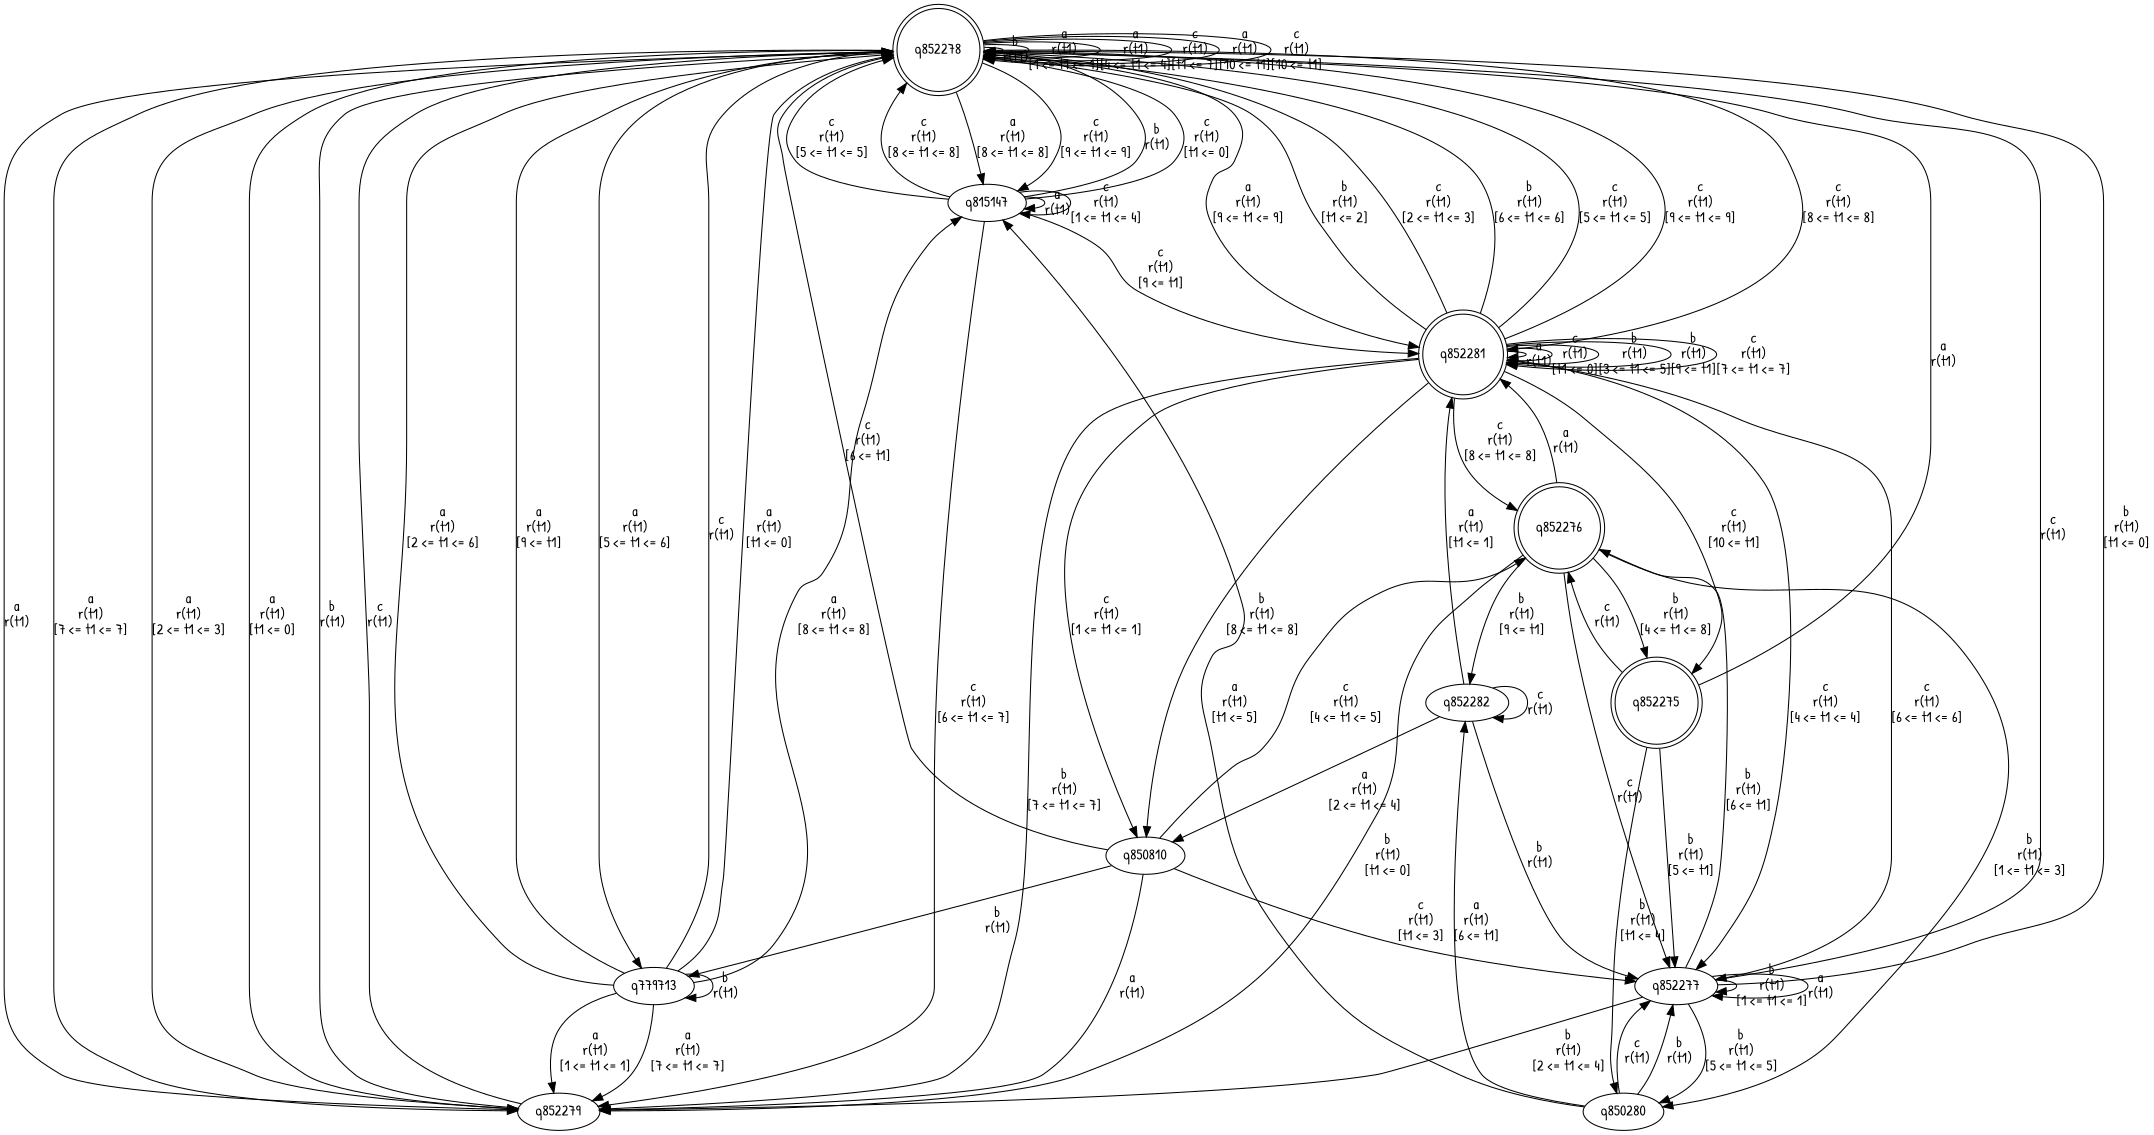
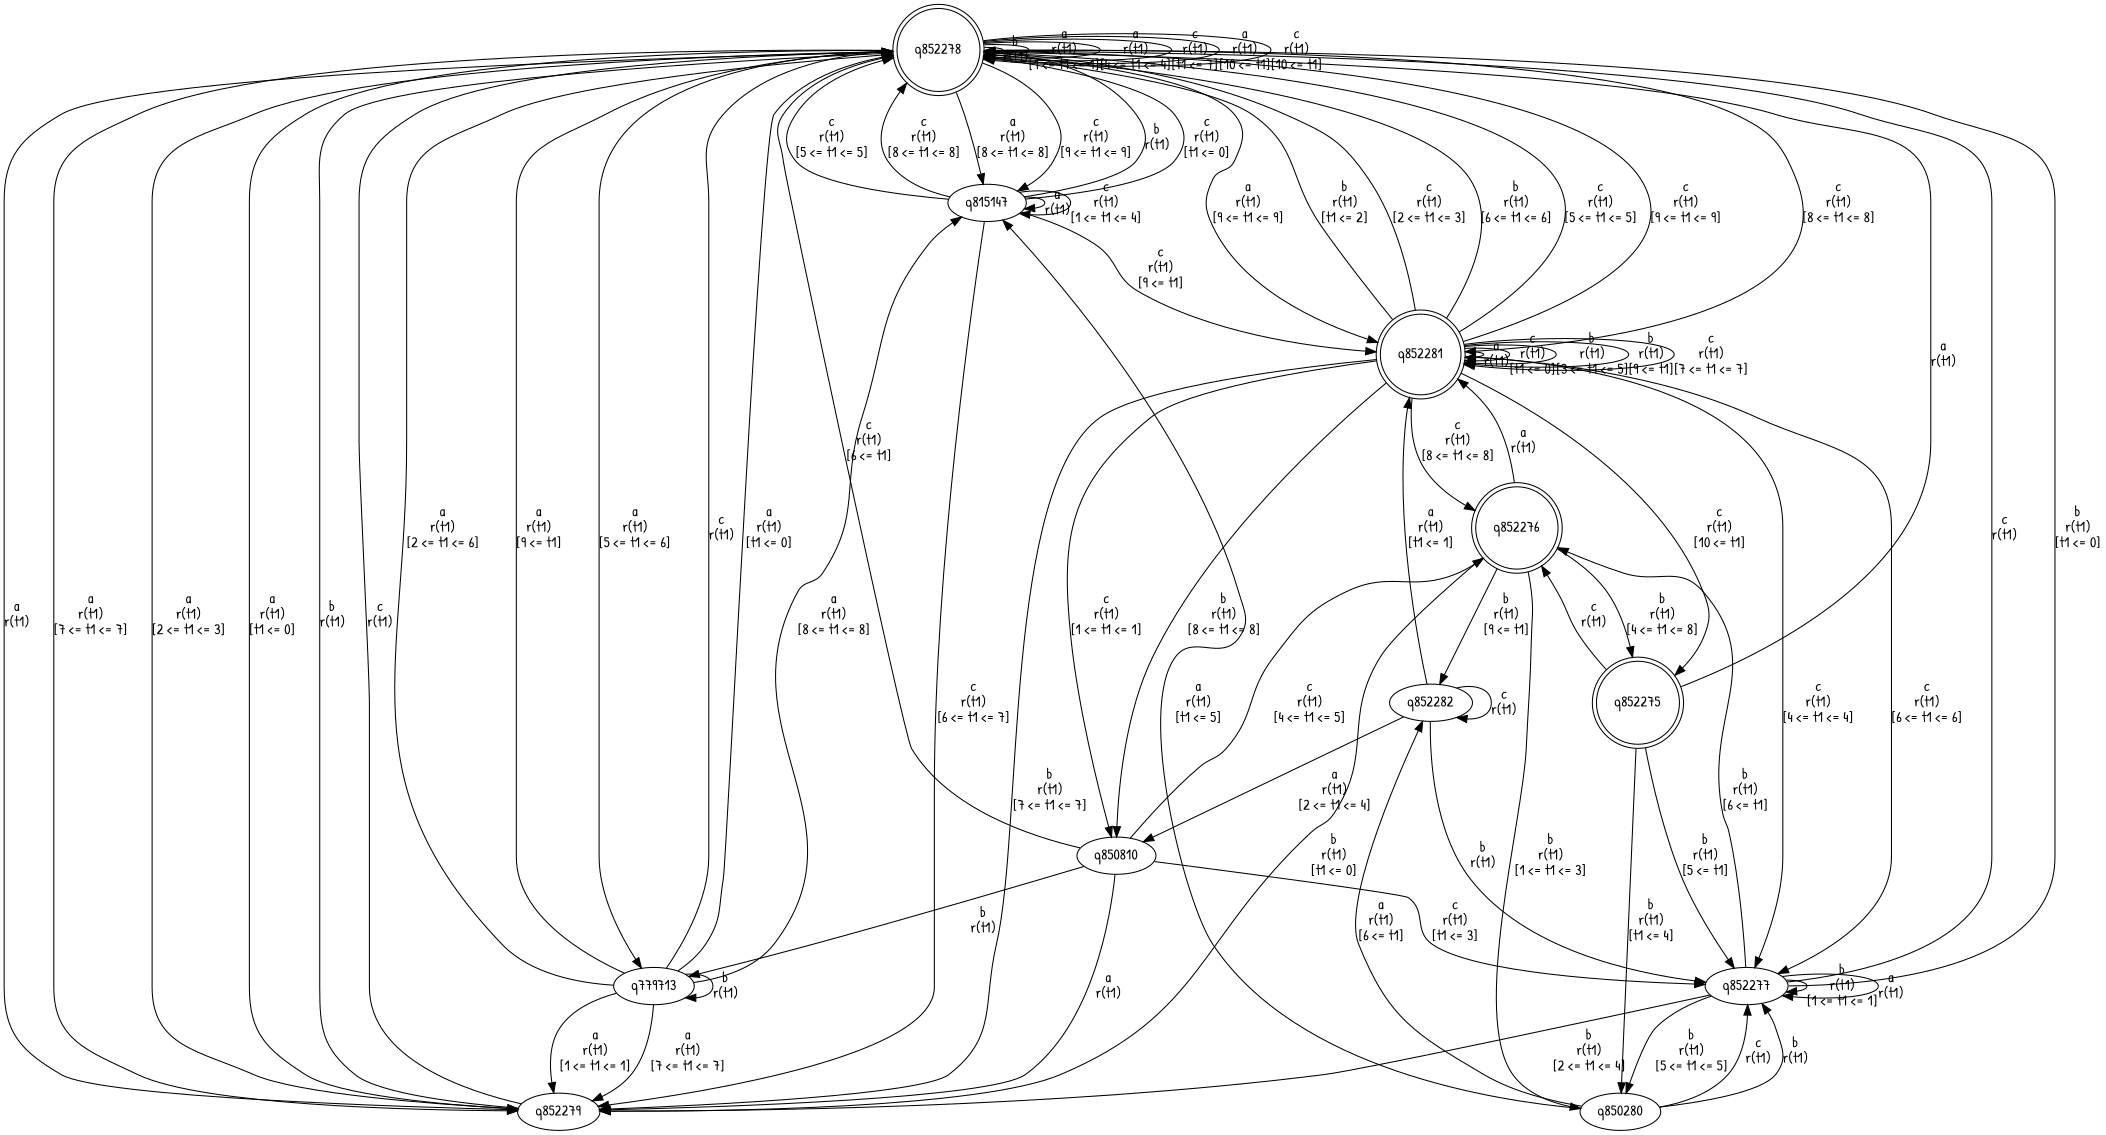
  digraph {
    fontname="Patrick Hand"
    node [fontname="Patrick Hand"]
    edge [fontname="Patrick Hand"]
    n1 [label=q852278 shape=doublecircle]
    n2 [label=q852279]
    n3 [label=q815147]
    n4 [label=q852281 shape=doublecircle]
    n5 [label=q779713]
    n6 [label=q850810]
    n7 [label=q852277]
    n8 [label=q852275 shape=doublecircle]
    n9 [label=q852276 shape=doublecircle]
    n10 [label=q850280]
    n11 [label=q852282]
    n1 -> n1 [label="b\nr(t1)\n"]
    n1 -> n1 [label="a\nr(t1)\n[1 <= t1 <= 1]"]
    n1 -> n1 [label="a\nr(t1)\n[4 <= t1 <= 4]"]
    n1 -> n1 [label="c\nr(t1)\n[t1 <= 7]"]
    n1 -> n1 [label="a\nr(t1)\n[10 <= t1]"]
    n1 -> n1 [label="c\nr(t1)\n[10 <= t1]"]
    n1 -> n2 [label="a\nr(t1)\n[t1 <= 0]"]
    n1 -> n2 [label="a\nr(t1)\n[7 <= t1 <= 7]"]
    n1 -> n2 [label="a\nr(t1)\n[2 <= t1 <= 3]"]
    n1 -> n3 [label="a\nr(t1)\n[8 <= t1 <= 8]"]
    n1 -> n3 [label="c\nr(t1)\n[9 <= t1 <= 9]"]
    n1 -> n4 [label="c\nr(t1)\n[8 <= t1 <= 8]"]
    n1 -> n4 [label="a\nr(t1)\n[9 <= t1 <= 9]"]
    n1 -> n5 [label="a\nr(t1)\n[5 <= t1 <= 6]"]
    n2 -> n1 [label="b\nr(t1)\n"]
    n2 -> n1 [label="c\nr(t1)\n"]
    n2 -> n1 [label="a\nr(t1)\n"]
    n3 -> n1 [label="b\nr(t1)\n"]
    n3 -> n1 [label="c\nr(t1)\n[t1 <= 0]"]
    n3 -> n1 [label="c\nr(t1)\n[5 <= t1 <= 5]"]
    n3 -> n1 [label="c\nr(t1)\n[8 <= t1 <= 8]"]
    n3 -> n2 [label="c\nr(t1)\n[6 <= t1 <= 7]"]
    n3 -> n3 [label="a\nr(t1)\n"]
    n3 -> n3 [label="c\nr(t1)\n[1 <= t1 <= 4]"]
    n3 -> n4 [label="c\nr(t1)\n[9 <= t1]"]
    n4 -> n1 [label="b\nr(t1)\n[t1 <= 2]"]
    n4 -> n1 [label="c\nr(t1)\n[2 <= t1 <= 3]"]
    n4 -> n1 [label="b\nr(t1)\n[6 <= t1 <= 6]"]
    n4 -> n1 [label="c\nr(t1)\n[5 <= t1 <= 5]"]
    n4 -> n1 [label="c\nr(t1)\n[9 <= t1 <= 9]"]
    n4 -> n2 [label="b\nr(t1)\n[7 <= t1 <= 7]"]
    n4 -> n4 [label="a\nr(t1)\n"]
    n4 -> n4 [label="c\nr(t1)\n[t1 <= 0]"]
    n4 -> n4 [label="b\nr(t1)\n[3 <= t1 <= 5]"]
    n4 -> n4 [label="b\nr(t1)\n[9 <= t1]"]
    n4 -> n4 [label="c\nr(t1)\n[7 <= t1 <= 7]"]
    n4 -> n6 [label="c\nr(t1)\n[1 <= t1 <= 1]"]
    n4 -> n6 [label="b\nr(t1)\n[8 <= t1 <= 8]"]
    n4 -> n7 [label="c\nr(t1)\n[4 <= t1 <= 4]"]
    n4 -> n7 [label="c\nr(t1)\n[6 <= t1 <= 6]"]
    n4 -> n8 [label="c\nr(t1)\n[10 <= t1]"]
    n4 -> n9 [label="c\nr(t1)\n[8 <= t1 <= 8]"]
    n5 -> n1 [label="c\nr(t1)\n"]
    n5 -> n1 [label="a\nr(t1)\n[t1 <= 0]"]
    n5 -> n1 [label="a\nr(t1)\n[2 <= t1 <= 6]"]
    n5 -> n1 [label="a\nr(t1)\n[9 <= t1]"]
    n5 -> n2 [label="a\nr(t1)\n[1 <= t1 <= 1]"]
    n5 -> n2 [label="a\nr(t1)\n[7 <= t1 <= 7]"]
    n5 -> n3 [label="a\nr(t1)\n[8 <= t1 <= 8]"]
    n5 -> n5 [label="b\nr(t1)\n"]
    n6 -> n1 [label="c\nr(t1)\n[6 <= t1]"]
    n6 -> n2 [label="a\nr(t1)\n"]
    n6 -> n5 [label="b\nr(t1)\n"]
    n6 -> n7 [label="c\nr(t1)\n[t1 <= 3]"]
    n6 -> n9 [label="c\nr(t1)\n[4 <= t1 <= 5]"]
    n7 -> n1 [label="c\nr(t1)\n"]
    n7 -> n1 [label="b\nr(t1)\n[t1 <= 0]"]
    n7 -> n2 [label="b\nr(t1)\n[2 <= t1 <= 4]"]
    n7 -> n7 [label="b\nr(t1)\n[1 <= t1 <= 1]"]
    n7 -> n7 [label="a\nr(t1)\n"]
    n7 -> n9 [label="b\nr(t1)\n[6 <= t1]"]
    n7 -> n10 [label="b\nr(t1)\n[5 <= t1 <= 5]"]
    n8 -> n1 [label="a\nr(t1)\n"]
    n8 -> n7 [label="b\nr(t1)\n[5 <= t1]"]
    n8 -> n9 [label="c\nr(t1)\n"]
    n8 -> n10 [label="b\nr(t1)\n[t1 <= 4]"]
    n9 -> n2 [label="b\nr(t1)\n[t1 <= 0]"]
    n9 -> n4 [label="a\nr(t1)\n"]
-   n9 -> n7 [label="c\nr(t1)\n"]
    n9 -> n8 [label="b\nr(t1)\n[4 <= t1 <= 8]"]
    n9 -> n10 [label="b\nr(t1)\n[1 <= t1 <= 3]"]
    n9 -> n11 [label="b\nr(t1)\n[9 <= t1]"]
    n10 -> n3 [label="a\nr(t1)\n[t1 <= 5]"]
    n10 -> n7 [label="c\nr(t1)\n"]
    n10 -> n7 [label="b\nr(t1)\n"]
    n10 -> n11 [label="a\nr(t1)\n[6 <= t1]"]
    n11 -> n4 [label="a\nr(t1)\n[t1 <= 1]"]
    n11 -> n6 [label="a\nr(t1)\n[2 <= t1 <= 4]"]
    n11 -> n7 [label="b\nr(t1)\n"]
    n11 -> n11 [label="c\nr(t1)\n"]
  }
